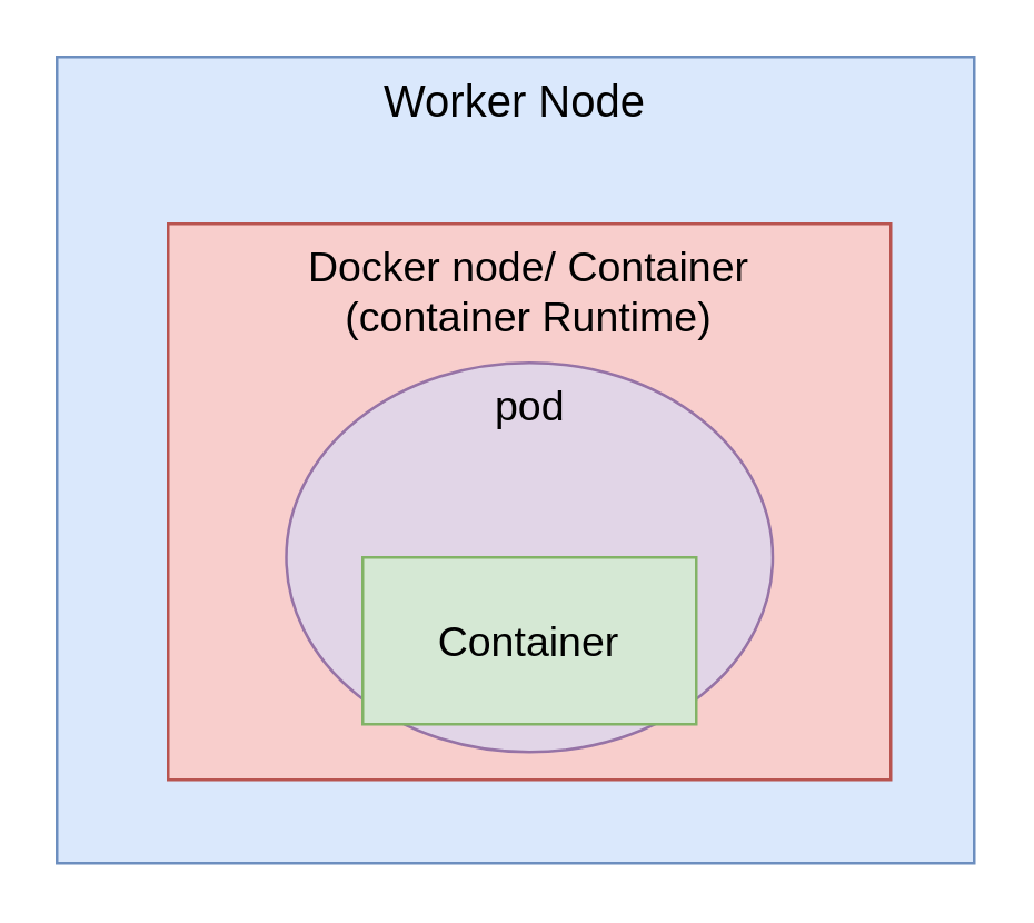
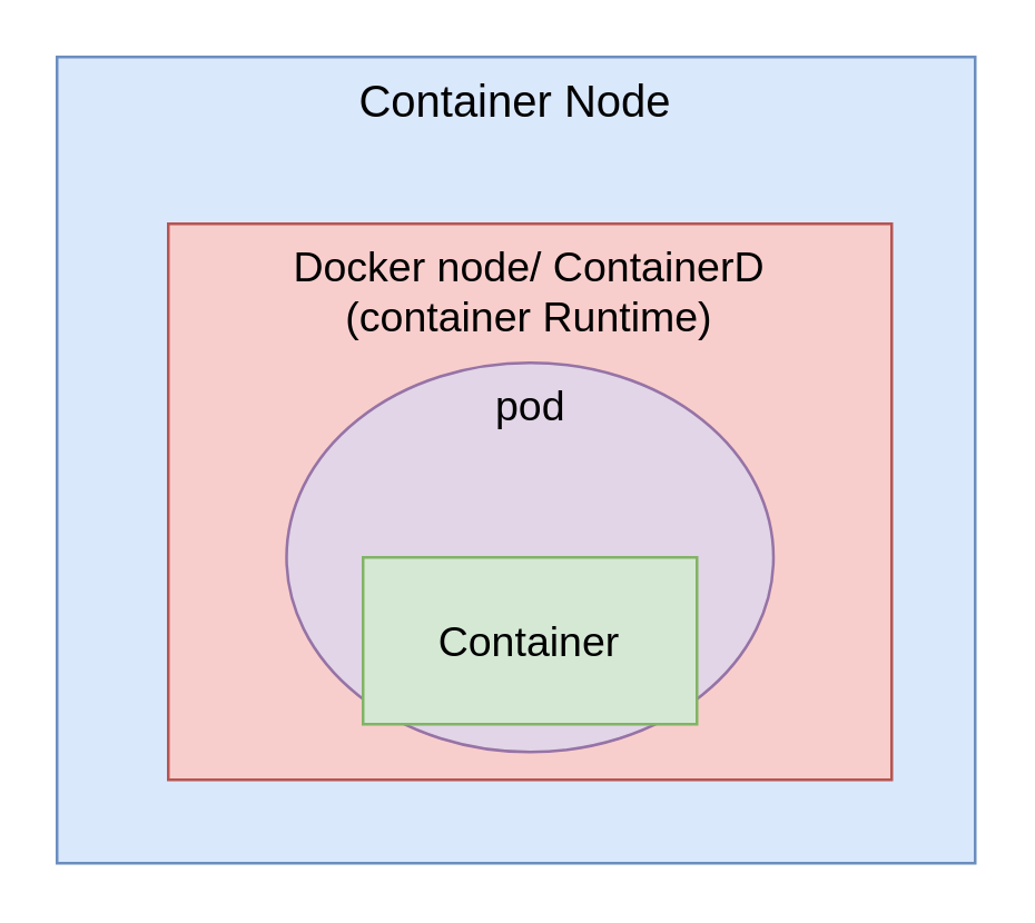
  <mxCell id="0" />
  <mxCell id="1" parent="0" />
- <mxCell id="2" value="Worker Node" style="whiteSpace=wrap;html=1;verticalAlign=top;fontSize=16;fillColor=#dae8fc;strokeColor=#6c8ebf;" vertex="1" parent="1"><mxGeometry x="20" y="20" width="330" height="290" as="geometry" /></mxCell>
- <mxCell id="3" value="Docker node/ Container&lt;div&gt;(container Runtime)&lt;/div&gt;" style="whiteSpace=wrap;html=1;verticalAlign=top;fontSize=15;fillColor=#f8cecc;strokeColor=#b85450;" vertex="1" parent="1"><mxGeometry x="60" y="80" width="260" height="200" as="geometry" /></mxCell>
+ <mxCell id="2" value="Container Node" style="whiteSpace=wrap;html=1;verticalAlign=top;fontSize=16;fillColor=#dae8fc;strokeColor=#6c8ebf;" vertex="1" parent="1"><mxGeometry x="20" y="20" width="330" height="290" as="geometry" /></mxCell>
+ <mxCell id="3" value="Docker node/ ContainerD&lt;div&gt;(container Runtime)&lt;/div&gt;" style="whiteSpace=wrap;html=1;verticalAlign=top;fontSize=15;fillColor=#f8cecc;strokeColor=#b85450;" vertex="1" parent="1"><mxGeometry x="60" y="80" width="260" height="200" as="geometry" /></mxCell>
  <mxCell id="4" value="pod" style="ellipse;whiteSpace=wrap;html=1;verticalAlign=top;fontSize=15;fillColor=#e1d5e7;strokeColor=#9673a6;" vertex="1" parent="1"><mxGeometry x="102.5" y="130" width="175" height="140" as="geometry" /></mxCell>
  <mxCell id="5" value="Container" style="whiteSpace=wrap;html=1;fillColor=#d5e8d4;strokeColor=#82b366;fontSize=15;" vertex="1" parent="1"><mxGeometry x="130" y="200" width="120" height="60" as="geometry" /></mxCell>
